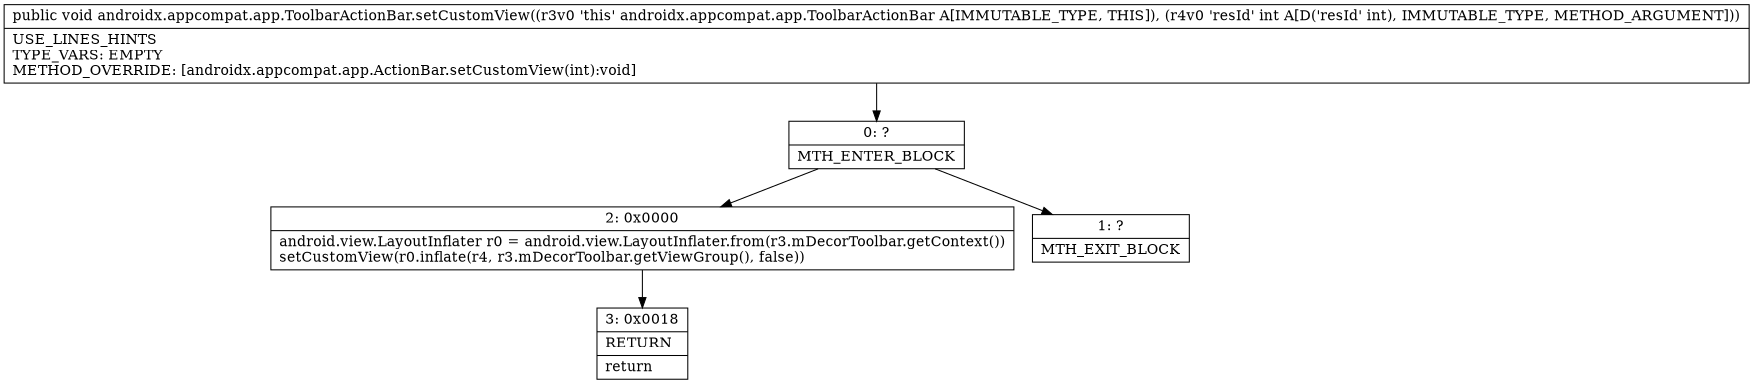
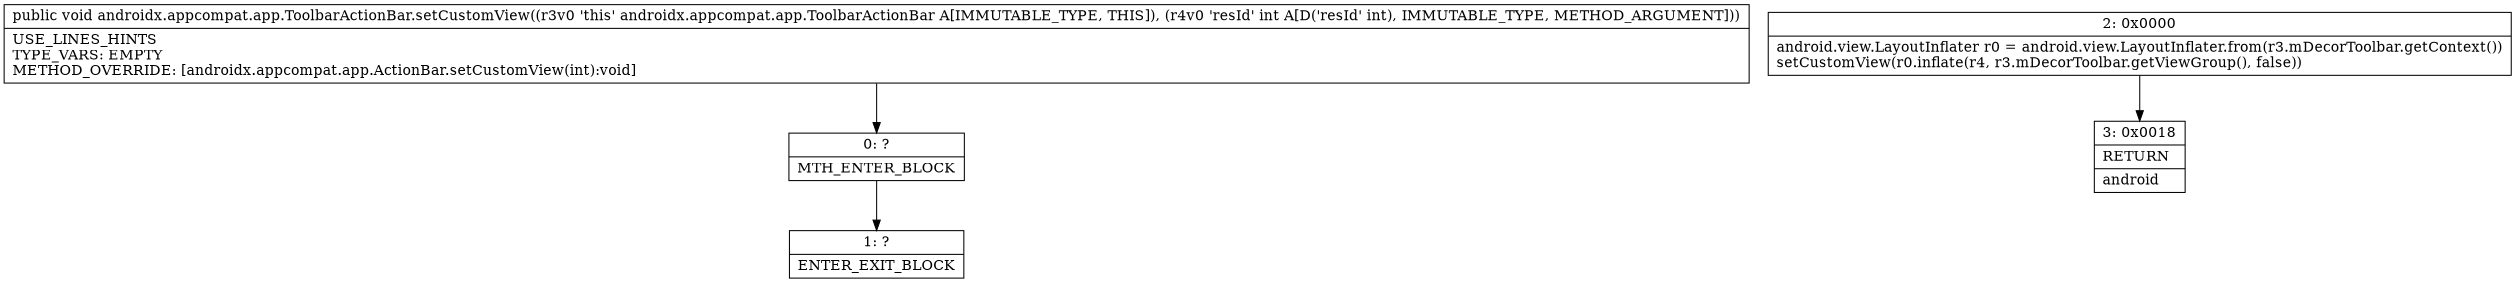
  digraph {
    node [shape=record]
    n1 [label="{0\:\ ?|MTH_ENTER_BLOCK\l}"]
    n2 [label="{2\:\ 0x0000|android.view.LayoutInflater r0 = android.view.LayoutInflater.from(r3.mDecorToolbar.getContext())\lsetCustomView(r0.inflate(r4, r3.mDecorToolbar.getViewGroup(), false))\l}"]
-   n3 [label="{1\:\ ?|MTH_EXIT_BLOCK\l}"]
-   n4 [label="{3\:\ 0x0018|RETURN\l|return\l}"]
+   n3 [label="{1\:\ ?|ENTER_EXIT_BLOCK\l}"]
+   n4 [label="{3\:\ 0x0018|RETURN\l|android\l}"]
    n5 [label="{public void androidx.appcompat.app.ToolbarActionBar.setCustomView((r3v0 'this' androidx.appcompat.app.ToolbarActionBar A[IMMUTABLE_TYPE, THIS]), (r4v0 'resId' int A[D('resId' int), IMMUTABLE_TYPE, METHOD_ARGUMENT]))  | USE_LINES_HINTS\lTYPE_VARS: EMPTY\lMETHOD_OVERRIDE: [androidx.appcompat.app.ActionBar.setCustomView(int):void]\l}"]
-   n1 -> n2
    n1 -> n3
    n2 -> n4
    n5 -> n1
  }
